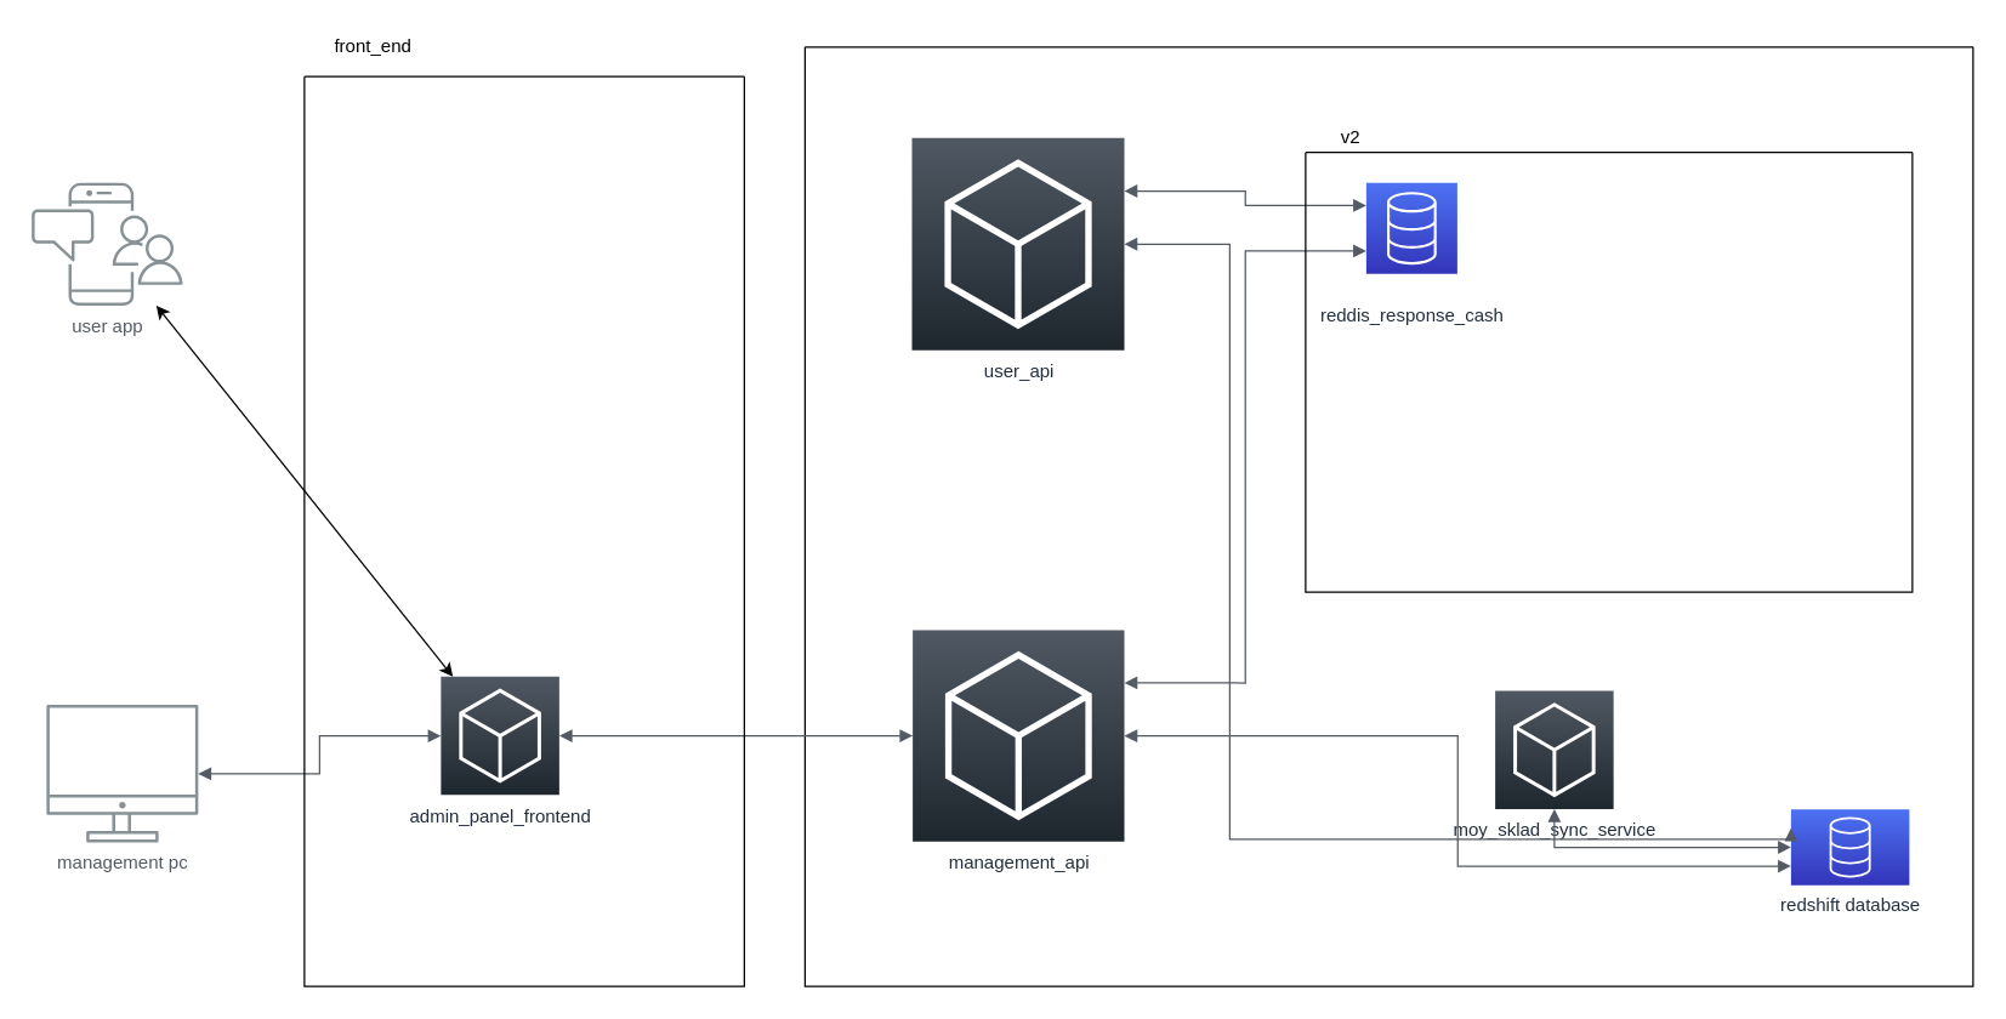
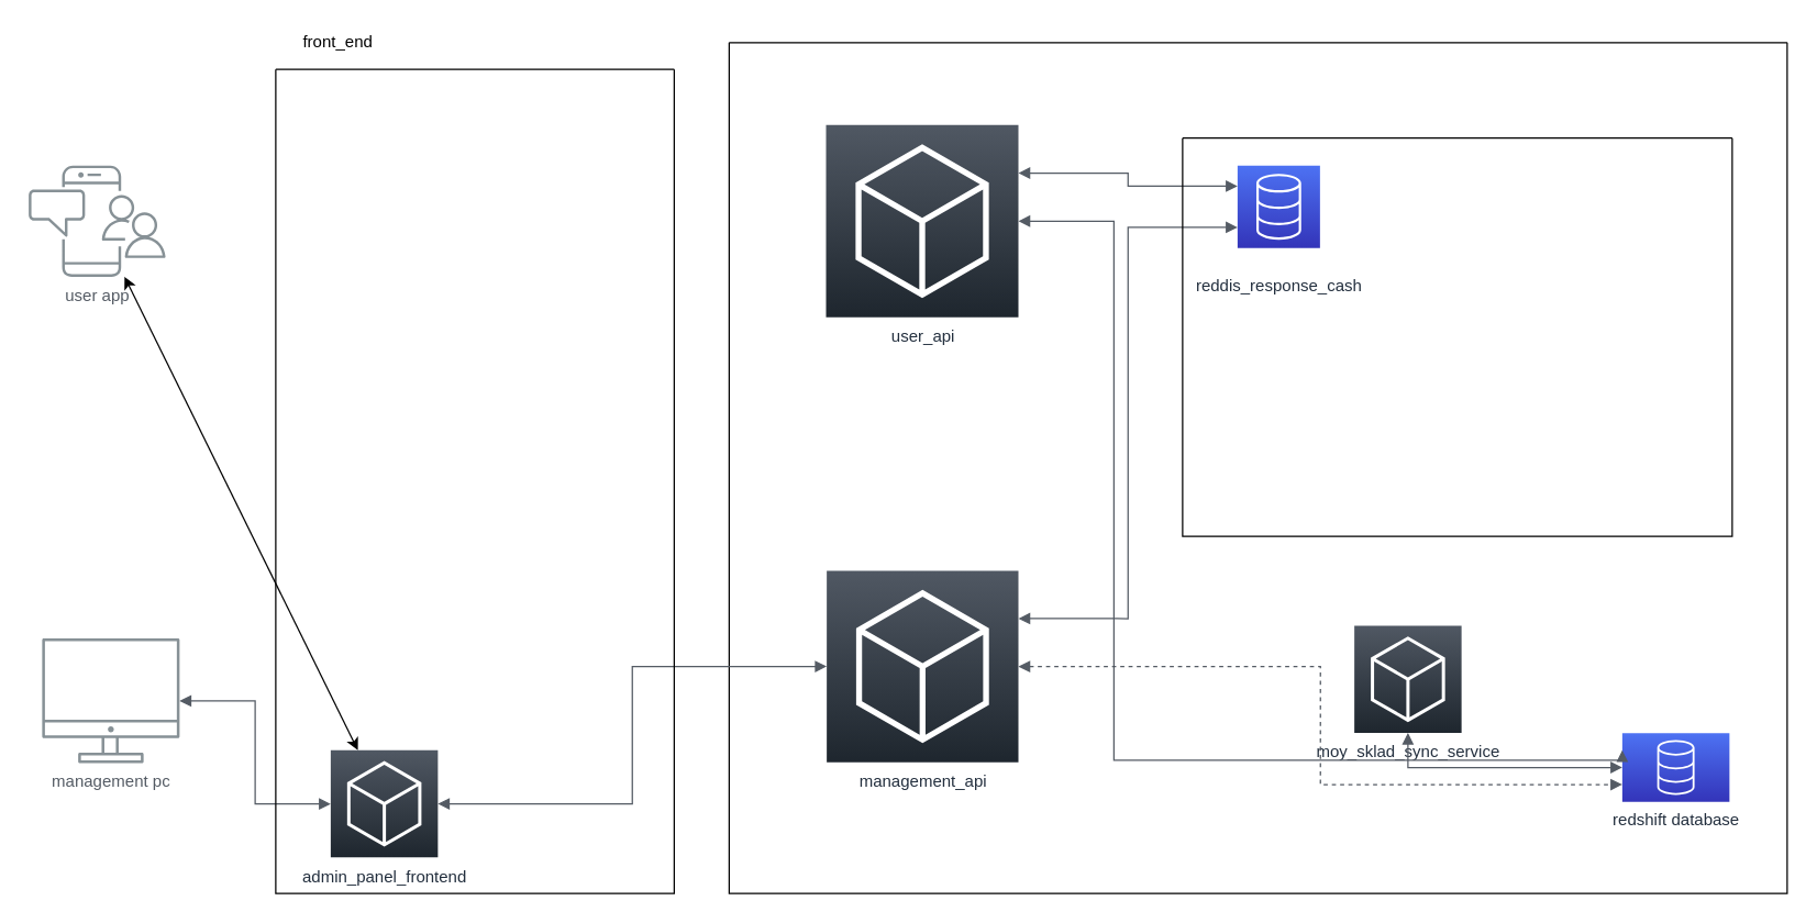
  <mxCell id="0" />
  <mxCell id="1" parent="0" />
  <mxCell id="2" value="&lt;div&gt;management pc&lt;/div&gt;&lt;div&gt;&lt;br&gt;&lt;/div&gt;" style="outlineConnect=0;gradientColor=none;fontColor=#545B64;strokeColor=none;fillColor=#879196;dashed=0;verticalLabelPosition=bottom;verticalAlign=top;align=center;html=1;fontSize=12;fontStyle=0;aspect=fixed;shape=mxgraph.aws4.illustration_desktop;pointerEvents=1;labelBackgroundColor=#ffffff;" parent="1" vertex="1"><mxGeometry x="30" y="464.25" width="100" height="91" as="geometry" /></mxCell>
  <mxCell id="3" value="&lt;div&gt;user app&lt;/div&gt;&lt;div&gt;&lt;br&gt;&lt;/div&gt;" style="outlineConnect=0;gradientColor=none;fontColor=#545B64;strokeColor=none;fillColor=#879196;dashed=0;verticalLabelPosition=bottom;verticalAlign=top;align=center;html=1;fontSize=12;fontStyle=0;aspect=fixed;shape=mxgraph.aws4.illustration_notification;pointerEvents=1;labelBackgroundColor=#ffffff;" parent="1" vertex="1"><mxGeometry x="20" y="120" width="100" height="81" as="geometry" /></mxCell>
  <mxCell id="4" value="&lt;div&gt;redshift database&lt;/div&gt;" style="points=[[0,0,0],[0.25,0,0],[0.5,0,0],[0.75,0,0],[1,0,0],[0,1,0],[0.25,1,0],[0.5,1,0],[0.75,1,0],[1,1,0],[0,0.25,0],[0,0.5,0],[0,0.75,0],[1,0.25,0],[1,0.5,0],[1,0.75,0]];outlineConnect=0;fontColor=#232F3E;gradientColor=#4D72F3;gradientDirection=north;fillColor=#3334B9;strokeColor=#ffffff;dashed=0;verticalLabelPosition=bottom;verticalAlign=top;align=center;html=1;fontSize=12;fontStyle=0;aspect=fixed;shape=mxgraph.aws4.resourceIcon;resIcon=mxgraph.aws4.database;" vertex="1" parent="1"><mxGeometry x="1180" y="533.25" width="78" height="50" as="geometry" /></mxCell>
  <mxCell id="5" value="&lt;div&gt;user_api&lt;/div&gt;" style="points=[[0,0,0],[0.25,0,0],[0.5,0,0],[0.75,0,0],[1,0,0],[0,1,0],[0.25,1,0],[0.5,1,0],[0.75,1,0],[1,1,0],[0,0.25,0],[0,0.5,0],[0,0.75,0],[1,0.25,0],[1,0.5,0],[1,0.75,0]];gradientDirection=north;outlineConnect=0;fontColor=#232F3E;gradientColor=#505863;fillColor=#1E262E;strokeColor=#ffffff;dashed=0;verticalLabelPosition=bottom;verticalAlign=top;align=center;html=1;fontSize=12;fontStyle=0;aspect=fixed;shape=mxgraph.aws4.resourceIcon;resIcon=mxgraph.aws4.general;" vertex="1" parent="1"><mxGeometry x="600.5" y="90.5" width="140" height="140" as="geometry" /></mxCell>
  <mxCell id="6" value="management_api" style="points=[[0,0,0],[0.25,0,0],[0.5,0,0],[0.75,0,0],[1,0,0],[0,1,0],[0.25,1,0],[0.5,1,0],[0.75,1,0],[1,1,0],[0,0.25,0],[0,0.5,0],[0,0.75,0],[1,0.25,0],[1,0.5,0],[1,0.75,0]];gradientDirection=north;outlineConnect=0;fontColor=#232F3E;gradientColor=#505863;fillColor=#1E262E;strokeColor=#ffffff;dashed=0;verticalLabelPosition=bottom;verticalAlign=top;align=center;html=1;fontSize=12;fontStyle=0;aspect=fixed;shape=mxgraph.aws4.resourceIcon;resIcon=mxgraph.aws4.general;" vertex="1" parent="1"><mxGeometry x="601" y="415" width="139.5" height="139.5" as="geometry" /></mxCell>
  <mxCell id="7" value="" style="endArrow=classic;startArrow=classic;html=1;" edge="1" parent="1" source="3" target="18"><mxGeometry width="50" height="50" relative="1" as="geometry"><mxPoint x="140" y="180" as="sourcePoint" /><mxPoint x="291" y="179" as="targetPoint" /></mxGeometry></mxCell>
  <mxCell id="8" value="moy_sklad_sync_service" style="points=[[0,0,0],[0.25,0,0],[0.5,0,0],[0.75,0,0],[1,0,0],[0,1,0],[0.25,1,0],[0.5,1,0],[0.75,1,0],[1,1,0],[0,0.25,0],[0,0.5,0],[0,0.75,0],[1,0.25,0],[1,0.5,0],[1,0.75,0]];gradientDirection=north;outlineConnect=0;fontColor=#232F3E;gradientColor=#505863;fillColor=#1E262E;strokeColor=#ffffff;dashed=0;verticalLabelPosition=bottom;verticalAlign=top;align=center;html=1;fontSize=12;fontStyle=0;aspect=fixed;shape=mxgraph.aws4.resourceIcon;resIcon=mxgraph.aws4.general;" vertex="1" parent="1"><mxGeometry x="985" y="455" width="78" height="78" as="geometry" /></mxCell>
  <mxCell id="9" value="" style="edgeStyle=orthogonalEdgeStyle;html=1;endArrow=block;elbow=vertical;startArrow=block;startFill=1;endFill=1;strokeColor=#545B64;rounded=0;" edge="1" parent="1" source="4" target="8"><mxGeometry width="100" relative="1" as="geometry"><mxPoint x="780" y="290" as="sourcePoint" /><mxPoint x="880" y="290" as="targetPoint" /></mxGeometry></mxCell>
- <mxCell id="10" value="" style="edgeStyle=orthogonalEdgeStyle;html=1;endArrow=block;elbow=vertical;startArrow=block;startFill=1;endFill=1;strokeColor=#545B64;rounded=0;entryX=0;entryY=0.75;entryDx=0;entryDy=0;entryPerimeter=0;" edge="1" parent="1" source="6" target="4"><mxGeometry width="100" relative="1" as="geometry"><mxPoint x="780" y="290" as="sourcePoint" /><mxPoint x="880" y="290" as="targetPoint" /></mxGeometry></mxCell>
+ <mxCell id="10" value="" style="edgeStyle=orthogonalEdgeStyle;html=1;endArrow=block;elbow=vertical;startArrow=block;startFill=1;endFill=1;strokeColor=#545B64;rounded=0;entryX=0;entryY=0.75;entryDx=0;entryDy=0;entryPerimeter=0;dashed=1;" edge="1" parent="1" source="6" target="4"><mxGeometry width="100" relative="1" as="geometry"><mxPoint x="780" y="290" as="sourcePoint" /><mxPoint x="880" y="290" as="targetPoint" /></mxGeometry></mxCell>
  <mxCell id="11" value="" style="edgeStyle=orthogonalEdgeStyle;html=1;endArrow=block;elbow=vertical;startArrow=block;startFill=1;endFill=1;strokeColor=#545B64;rounded=0;entryX=0;entryY=0.25;entryDx=0;entryDy=0;entryPerimeter=0;" edge="1" parent="1" source="5" target="4"><mxGeometry width="100" relative="1" as="geometry"><mxPoint x="780" y="290" as="sourcePoint" /><mxPoint x="1140" y="100" as="targetPoint" /><Array as="points"><mxPoint x="810" y="161" /><mxPoint x="810" y="553" /></Array></mxGeometry></mxCell>
  <mxCell id="12" value="&lt;br&gt;reddis_response_cash" style="points=[[0,0,0],[0.25,0,0],[0.5,0,0],[0.75,0,0],[1,0,0],[0,1,0],[0.25,1,0],[0.5,1,0],[0.75,1,0],[1,1,0],[0,0.25,0],[0,0.5,0],[0,0.75,0],[1,0.25,0],[1,0.5,0],[1,0.75,0]];outlineConnect=0;fontColor=#232F3E;gradientColor=#4D72F3;gradientDirection=north;fillColor=#3334B9;strokeColor=#ffffff;dashed=0;verticalLabelPosition=bottom;verticalAlign=top;align=center;html=1;fontSize=12;fontStyle=0;aspect=fixed;shape=mxgraph.aws4.resourceIcon;resIcon=mxgraph.aws4.database;" vertex="1" parent="1"><mxGeometry x="900" y="120" width="60" height="60" as="geometry" /></mxCell>
  <mxCell id="13" value="" style="edgeStyle=orthogonalEdgeStyle;html=1;endArrow=block;elbow=vertical;startArrow=block;startFill=1;endFill=1;strokeColor=#545B64;rounded=0;exitX=1;exitY=0.25;exitDx=0;exitDy=0;exitPerimeter=0;entryX=0;entryY=0.75;entryDx=0;entryDy=0;entryPerimeter=0;" edge="1" parent="1" source="6" target="12"><mxGeometry width="100" relative="1" as="geometry"><mxPoint x="780" y="290" as="sourcePoint" /><mxPoint x="880" y="290" as="targetPoint" /></mxGeometry></mxCell>
  <mxCell id="14" value="" style="edgeStyle=orthogonalEdgeStyle;html=1;endArrow=block;elbow=vertical;startArrow=block;startFill=1;endFill=1;strokeColor=#545B64;rounded=0;entryX=0;entryY=0.25;entryDx=0;entryDy=0;entryPerimeter=0;exitX=1;exitY=0.25;exitDx=0;exitDy=0;exitPerimeter=0;" edge="1" parent="1" source="5" target="12"><mxGeometry width="100" relative="1" as="geometry"><mxPoint x="740" y="130" as="sourcePoint" /><mxPoint x="880" y="290" as="targetPoint" /></mxGeometry></mxCell>
  <mxCell id="15" value="" style="swimlane;startSize=0;" vertex="1" parent="1"><mxGeometry x="530" y="30.5" width="770" height="619.5" as="geometry" /></mxCell>
- <mxCell id="16" value="v2" style="text;html=1;strokeColor=none;fillColor=none;align=center;verticalAlign=middle;whiteSpace=wrap;rounded=0;" vertex="1" parent="15"><mxGeometry x="340" y="49.5" width="40" height="20" as="geometry" /></mxCell>
  <mxCell id="17" value="" style="swimlane;startSize=0;" vertex="1" parent="1"><mxGeometry x="860" y="100" width="400" height="290" as="geometry" /></mxCell>
- <mxCell id="18" value="admin_panel_frontend" style="points=[[0,0,0],[0.25,0,0],[0.5,0,0],[0.75,0,0],[1,0,0],[0,1,0],[0.25,1,0],[0.5,1,0],[0.75,1,0],[1,1,0],[0,0.25,0],[0,0.5,0],[0,0.75,0],[1,0.25,0],[1,0.5,0],[1,0.75,0]];gradientDirection=north;outlineConnect=0;fontColor=#232F3E;gradientColor=#505863;fillColor=#1E262E;strokeColor=#ffffff;dashed=0;verticalLabelPosition=bottom;verticalAlign=top;align=center;html=1;fontSize=12;fontStyle=0;aspect=fixed;shape=mxgraph.aws4.resourceIcon;resIcon=mxgraph.aws4.general;" vertex="1" parent="1"><mxGeometry x="290" y="445.75" width="78" height="78" as="geometry" /></mxCell>
+ <mxCell id="18" value="admin_panel_frontend" style="points=[[0,0,0],[0.25,0,0],[0.5,0,0],[0.75,0,0],[1,0,0],[0,1,0],[0.25,1,0],[0.5,1,0],[0.75,1,0],[1,1,0],[0,0.25,0],[0,0.5,0],[0,0.75,0],[1,0.25,0],[1,0.5,0],[1,0.75,0]];gradientDirection=north;outlineConnect=0;fontColor=#232F3E;gradientColor=#505863;fillColor=#1E262E;strokeColor=#ffffff;dashed=0;verticalLabelPosition=bottom;verticalAlign=top;align=center;html=1;fontSize=12;fontStyle=0;aspect=fixed;shape=mxgraph.aws4.resourceIcon;resIcon=mxgraph.aws4.general;" vertex="1" parent="1"><mxGeometry x="240" y="545.75" width="78" height="78" as="geometry" /></mxCell>
  <mxCell id="19" value="" style="edgeStyle=orthogonalEdgeStyle;html=1;endArrow=block;elbow=vertical;startArrow=block;startFill=1;endFill=1;strokeColor=#545B64;rounded=0;" edge="1" parent="1" source="2" target="18"><mxGeometry width="100" relative="1" as="geometry"><mxPoint x="400" y="360" as="sourcePoint" /><mxPoint x="500" y="360" as="targetPoint" /></mxGeometry></mxCell>
  <mxCell id="20" value="" style="edgeStyle=orthogonalEdgeStyle;html=1;endArrow=block;elbow=vertical;startArrow=block;startFill=1;endFill=1;strokeColor=#545B64;rounded=0;exitX=1;exitY=0.5;exitDx=0;exitDy=0;exitPerimeter=0;entryX=0;entryY=0.5;entryDx=0;entryDy=0;entryPerimeter=0;" edge="1" parent="1" source="18" target="6"><mxGeometry width="100" relative="1" as="geometry"><mxPoint x="400" y="360" as="sourcePoint" /><mxPoint x="500" y="360" as="targetPoint" /></mxGeometry></mxCell>
  <mxCell id="21" value="" style="swimlane;startSize=0;" vertex="1" parent="1"><mxGeometry x="200" y="50" width="290" height="600" as="geometry" /></mxCell>
  <mxCell id="22" value="&lt;div&gt;front_end&lt;/div&gt;" style="text;html=1;align=center;verticalAlign=middle;resizable=0;points=[];autosize=1;strokeColor=none;" vertex="1" parent="1"><mxGeometry x="215" y="20" width="60" height="20" as="geometry" /></mxCell>
